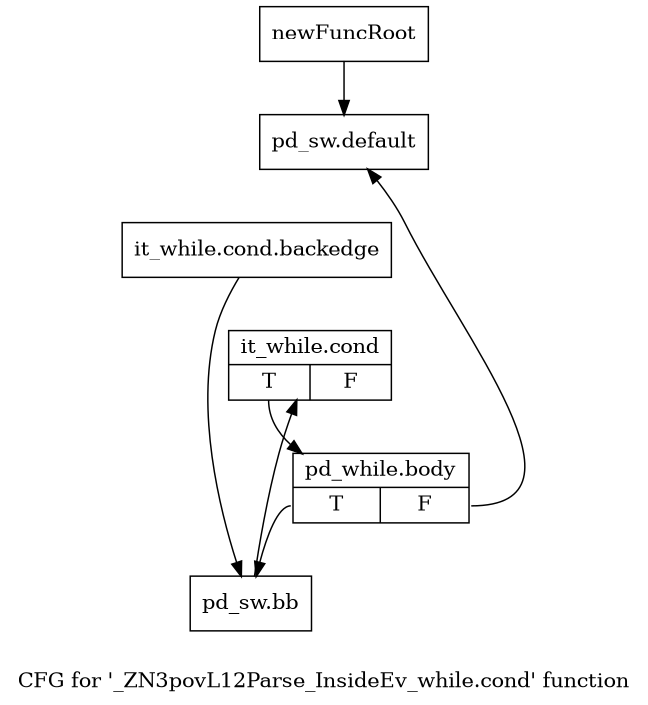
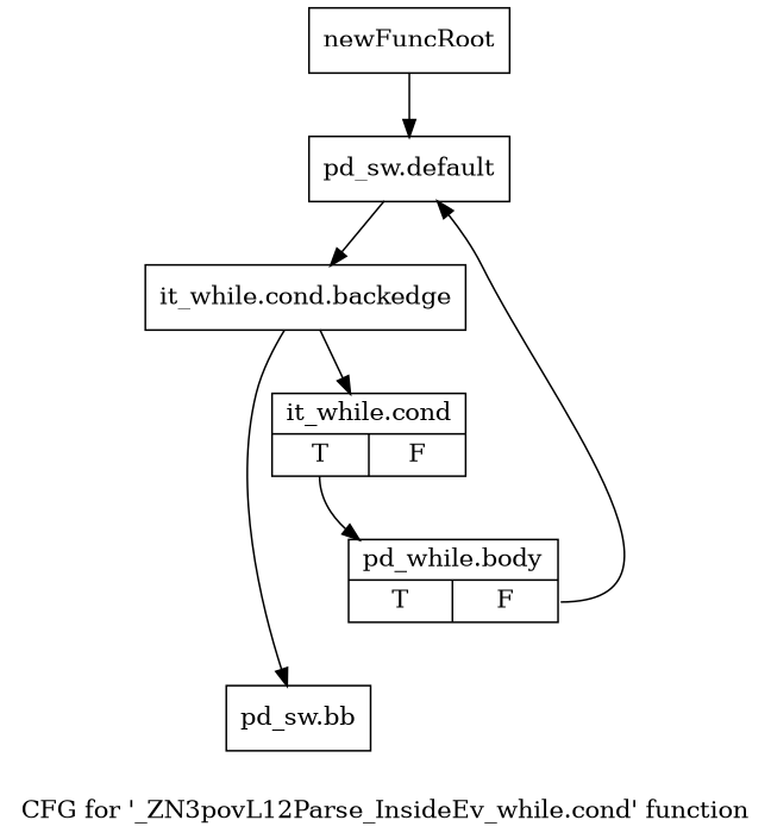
  digraph {
    label="CFG for '_ZN3povL12Parse_InsideEv_while.cond' function"
    node [shape=record]
    n1 [label="{newFuncRoot}"]
    n2 [label="{pd_sw.default}"]
    n3 [label="{it_while.cond|{<s0>T|<s1>F}}"]
    n4 [label="{pd_while.body|{<s0>T|<s1>F}}"]
    n5 [label="{pd_sw.bb}"]
    n6 [label="{it_while.cond.backedge}"]
    n1 -> n2
+   n2 -> n6
    n3 -> n4 [tailport=s0]
    n4 -> n2 [tailport=s1]
-   n4 -> n5 [tailport=s0]
-   n5 -> n3
+   n6 -> n3
    n6 -> n5
  }
